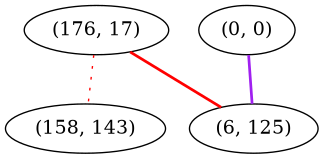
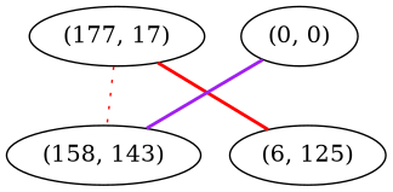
  graph {
    edge [color=red style=bold weight=1]
    n1 [label="(158, 143)"]
-   "(176, 17)"
+   "(176, 17)" [label="(177, 17)"]
    "(6, 125)"
    "(0, 0)"
    "(176, 17)" -- n1 [style=dotted]
    "(176, 17)" -- "(6, 125)"
-   "(0, 0)" -- "(6, 125)" [color=purple weight=4]
+   "(0, 0)" -- n1 [color=purple weight=4]
  }
